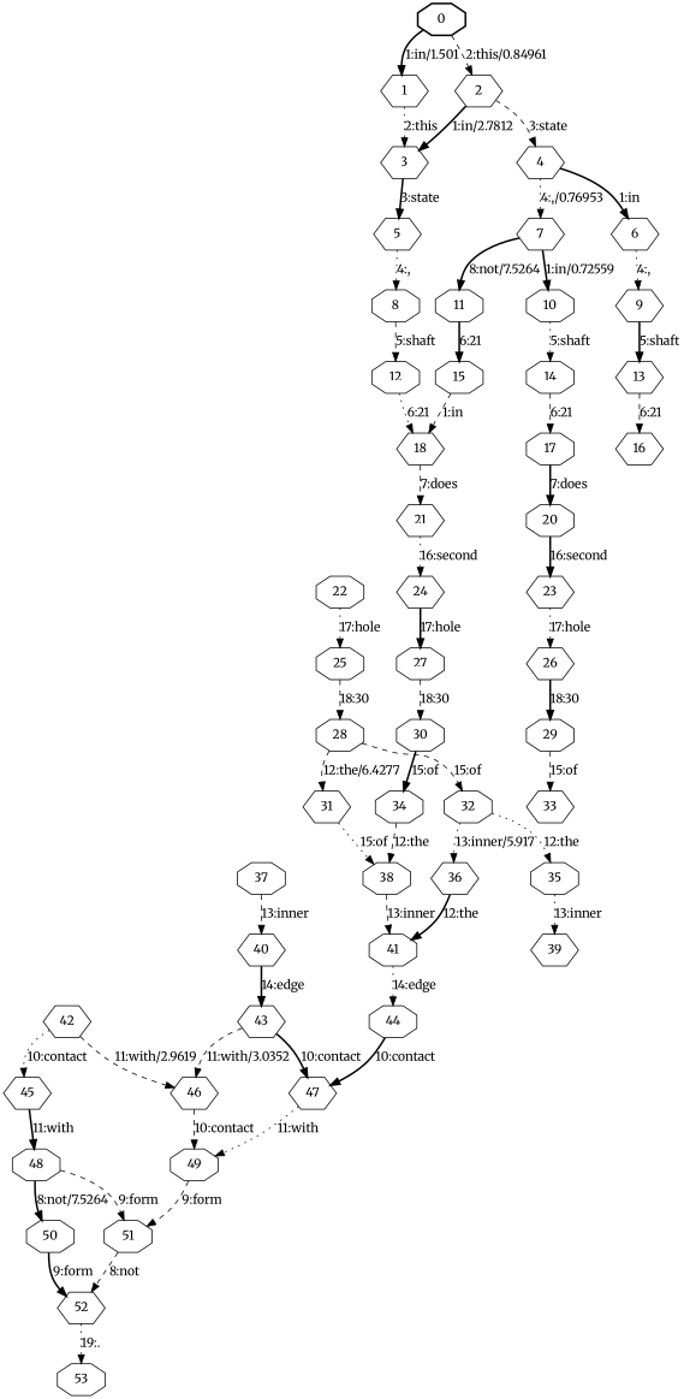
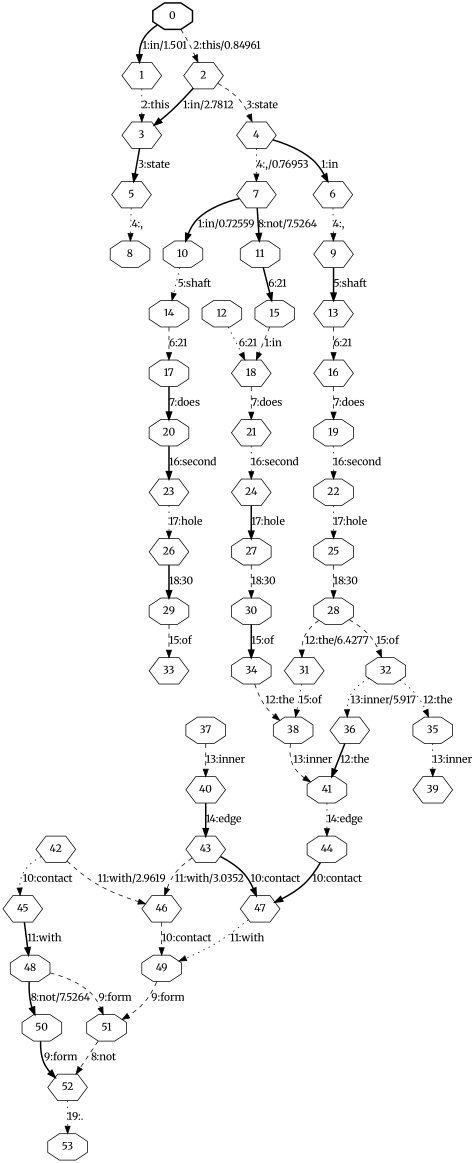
  digraph {
    fontname=Merriweather
    nodesep=0.25
    rankdir=TB
    ranksep=0.4
    node [fontname=Merriweather fontsize=14 shape=octagon style=solid]
    edge [fontname=Merriweather fontsize=14 style=dashed]
    n1 [label=0 style=bold]
    n2 [label=1 shape=hexagon]
    n3 [label=2 shape=hexagon]
    n4 [label=3 shape=hexagon]
    n5 [label=4 shape=hexagon]
    n6 [label=5 shape=hexagon]
    n7 [label=6 shape=hexagon]
    n8 [label=7 shape=hexagon]
    n9 [label=8]
    n10 [label=9 shape=hexagon]
    n11 [label=10]
    n12 [label=11]
    n13 [label=12]
    n14 [label=13 shape=hexagon]
    n15 [label=14]
    n16 [label=15]
    n17 [label=18 shape=hexagon]
    n18 [label=16 shape=hexagon]
    n19 [label=17]
    n20 [label=21 shape=hexagon]
+   n21 [label=19]
    n22 [label=20]
    n23 [label=24 shape=hexagon]
    n24 [label=22]
    n25 [label=23 shape=hexagon]
    n26 [label=25]
    n27 [label=26 shape=hexagon]
    n28 [label=27]
    n29 [label=28]
    n30 [label=29]
    n31 [label=30]
    n32 [label=31 shape=hexagon]
    n33 [label=32]
    n34 [label=33 shape=hexagon]
    n35 [label=34]
    n36 [label=38]
    n37 [label=35]
    n38 [label=36 shape=hexagon]
    n39 [label=41]
    n40 [label=39 shape=hexagon]
    n41 [label=37]
    n42 [label=40 shape=hexagon]
    n43 [label=44]
    n44 [label=43 shape=hexagon]
    n45 [label=42 shape=hexagon]
    n46 [label=45 shape=hexagon]
    n47 [label=46 shape=hexagon]
    n48 [label=47 shape=hexagon]
    n49 [label=48]
    n50 [label=49]
    n51 [label=50]
    n52 [label=51]
    n53 [label=52 shape=hexagon]
    n54 [label=53]
    n1 -> n2 [label="1:in/1.501" style=bold]
    n1 -> n3 [label="2:this/0.84961"]
    n2 -> n4 [label="2:this" style=dotted]
    n3 -> n4 [label="1:in/2.7812" style=bold]
    n3 -> n5 [label="3:state"]
    n4 -> n6 [label="3:state" style=bold]
    n5 -> n7 [label="1:in" style=bold]
    n5 -> n8 [label="4:,/0.76953" style=dotted]
    n6 -> n9 [label="4:," style=dotted]
    n7 -> n10 [label="4:," style=dotted]
    n8 -> n11 [label="1:in/0.72559" style=bold]
    n8 -> n12 [label="8:not/7.5264" style=bold]
-   n9 -> n13 [label="5:shaft"]
    n10 -> n14 [label="5:shaft" style=bold]
    n11 -> n15 [label="5:shaft" style=dotted]
    n12 -> n16 [label="6:21" style=bold]
    n13 -> n17 [label="6:21" style=dotted]
    n14 -> n18 [label="6:21"]
    n15 -> n19 [label="6:21"]
    n16 -> n17 [label="1:in"]
    n17 -> n20 [label="7:does"]
+   n18 -> n21 [label="7:does"]
    n19 -> n22 [label="7:does" style=bold]
    n20 -> n23 [label="16:second" style=dotted]
+   n21 -> n24 [label="16:second" style=dotted]
    n22 -> n25 [label="16:second" style=bold]
    n23 -> n28 [label="17:hole" style=bold]
    n24 -> n26 [label="17:hole" style=dotted]
    n25 -> n27 [label="17:hole" style=dotted]
    n26 -> n29 [label="18:30"]
    n27 -> n30 [label="18:30" style=bold]
    n28 -> n31 [label="18:30"]
    n29 -> n32 [label="12:the/6.4277"]
    n29 -> n33 [label="15:of"]
    n30 -> n34 [label="15:of"]
    n31 -> n35 [label="15:of" style=bold]
    n32 -> n36 [label="15:of" style=dotted]
    n33 -> n37 [label="12:the" style=dotted]
    n33 -> n38 [label="13:inner/5.917" style=dotted]
    n35 -> n36 [label="12:the"]
    n36 -> n39 [label="13:inner"]
    n37 -> n40 [label="13:inner" style=dotted]
    n38 -> n39 [label="12:the" style=bold]
    n39 -> n43 [label="14:edge" style=dotted]
    n41 -> n42 [label="13:inner"]
    n42 -> n44 [label="14:edge" style=bold]
    n43 -> n48 [label="10:contact" style=bold]
    n44 -> n47 [label="11:with/3.0352"]
    n44 -> n48 [label="10:contact" style=bold]
    n45 -> n46 [label="10:contact" style=dotted]
    n45 -> n47 [label="11:with/2.9619"]
    n46 -> n49 [label="11:with" style=bold]
    n47 -> n50 [label="10:contact"]
    n48 -> n50 [label="11:with" style=dotted]
    n49 -> n51 [label="8:not/7.5264" style=bold]
    n49 -> n52 [label="9:form"]
    n50 -> n52 [label="9:form"]
    n51 -> n53 [label="9:form" style=bold]
    n52 -> n53 [label="8:not"]
    n53 -> n54 [label="19:." style=dotted]
  }
